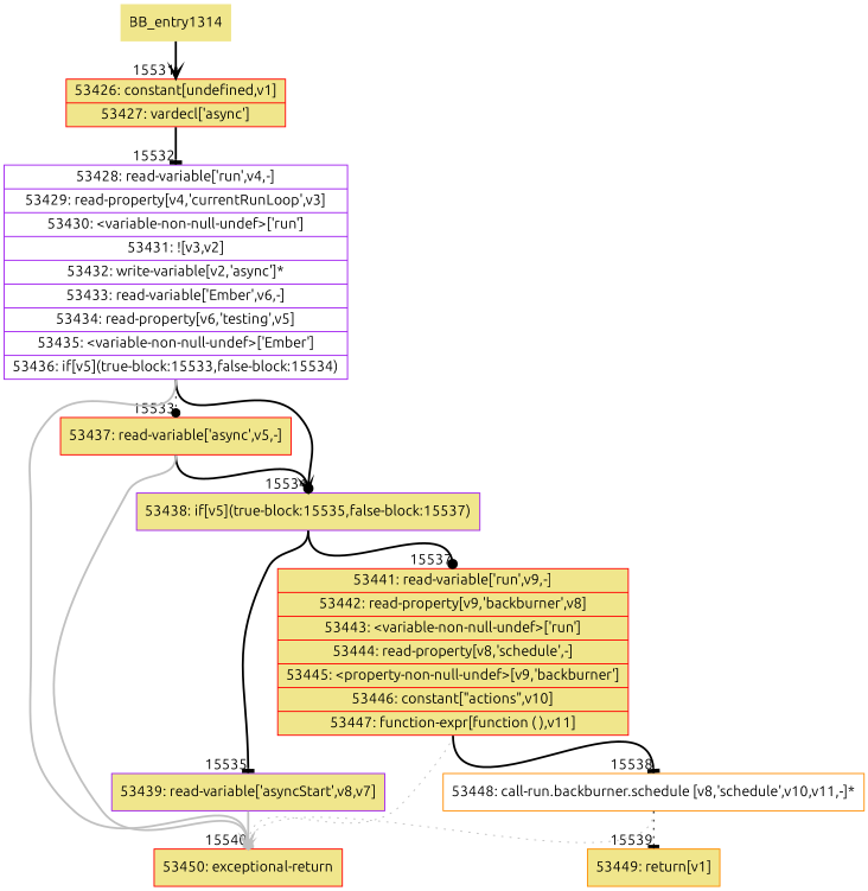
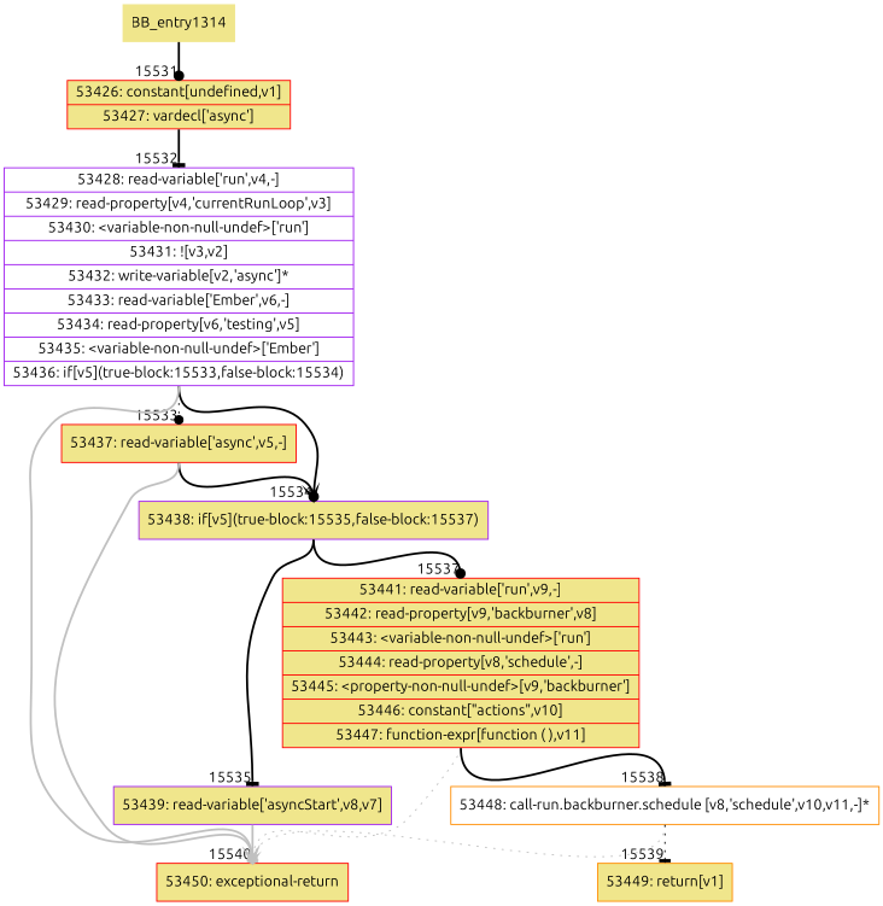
  digraph {
    fontname=Ubuntu
    rankdir=TD
    node [color=purple fillcolor=khaki fontname=Ubuntu shape=record style=filled]
    edge [arrowhead=vee fontname=Ubuntu headport=n style=bold tailport=s]
    BB_entry1314 [shape=none]
    n2 [color=red label="{53426: constant[undefined,v1]|53427: vardecl['async']}"]
    n3 [fillcolor=white label="{53428: read-variable['run',v4,-]|53429: read-property[v4,'currentRunLoop',v3]|53430: \<variable-non-null-undef\>['run']|53431: ![v3,v2]|53432: write-variable[v2,'async']*|53433: read-variable['Ember',v6,-]|53434: read-property[v6,'testing',v5]|53435: \<variable-non-null-undef\>['Ember']|53436: if[v5](true-block:15533,false-block:15534)}"]
    n4 [label="{53438: if[v5](true-block:15535,false-block:15537)}"]
    n5 [color=red label="{53437: read-variable['async',v5,-]}"]
    n6 [color=red label="{53450: exceptional-return}"]
    n7 [label="{53439: read-variable['asyncStart',v8,v7]}"]
    n8 [color=red label="{53441: read-variable['run',v9,-]|53442: read-property[v9,'backburner',v8]|53443: \<variable-non-null-undef\>['run']|53444: read-property[v8,'schedule',-]|53445: \<property-non-null-undef\>[v9,'backburner']|53446: constant[\"actions\",v10]|53447: function-expr[function ( ),v11]}"]
    n9 [color=darkorange fillcolor=white label="{53448: call-run.backburner.schedule [v8,'schedule',v10,v11,-]*}"]
    n10 [color=darkorange label="{53449: return[v1]}"]
-   BB_entry1314 -> n2 [headlabel="    15531"]
+   BB_entry1314 -> n2 [arrowhead=dot headlabel="    15531"]
    n2 -> n3 [arrowhead=tee headlabel="      15532"]
    n3 -> n4 [arrowhead=dot headlabel="      15534"]
    n3 -> n5 [arrowhead=dot headlabel="      15533" style=dotted]
    n3 -> n6 [color=gray headlabel="      15540"]
    n4 -> n7 [arrowhead=tee headlabel="      15535"]
    n4 -> n8 [arrowhead=dot headlabel="      15537"]
    n5 -> n4
    n5 -> n6 [color=gray]
    n7 -> n6 [arrowhead=dot color=gray]
    n8 -> n6 [arrowhead=tee color=gray style=dotted]
    n8 -> n9 [arrowhead=tee headlabel="      15538"]
    n9 -> n6 [color=gray style=dotted]
    n9 -> n10 [arrowhead=tee headlabel="      15539" style=dotted]
  }
